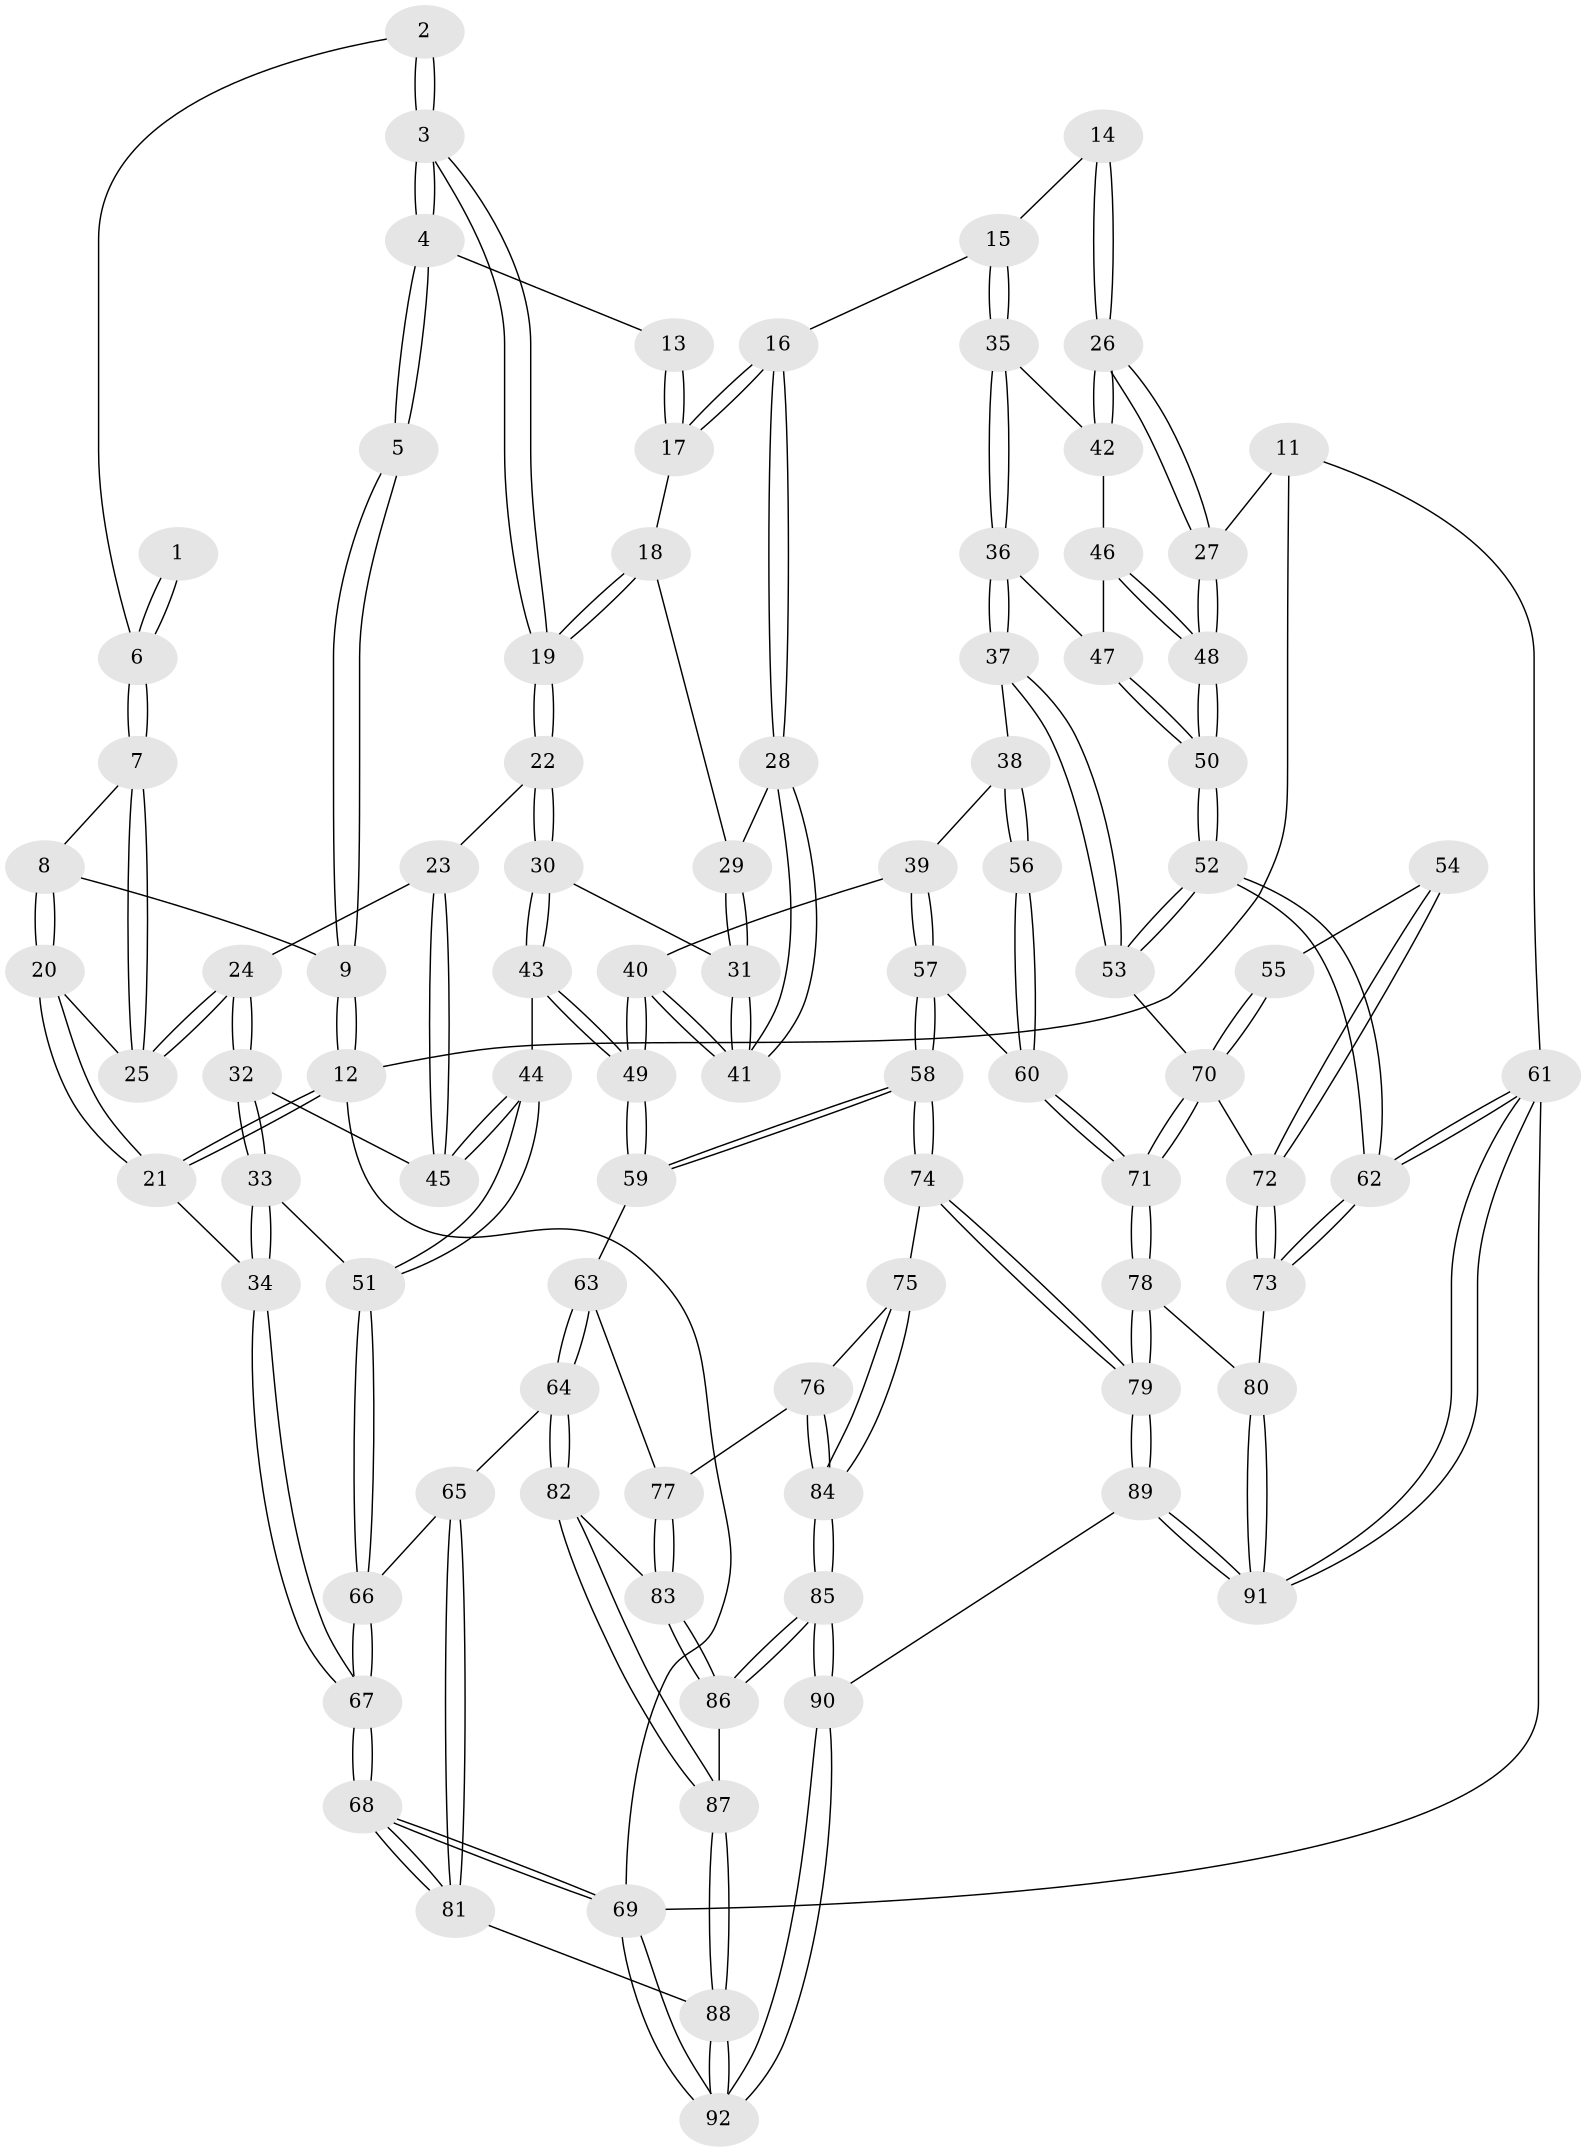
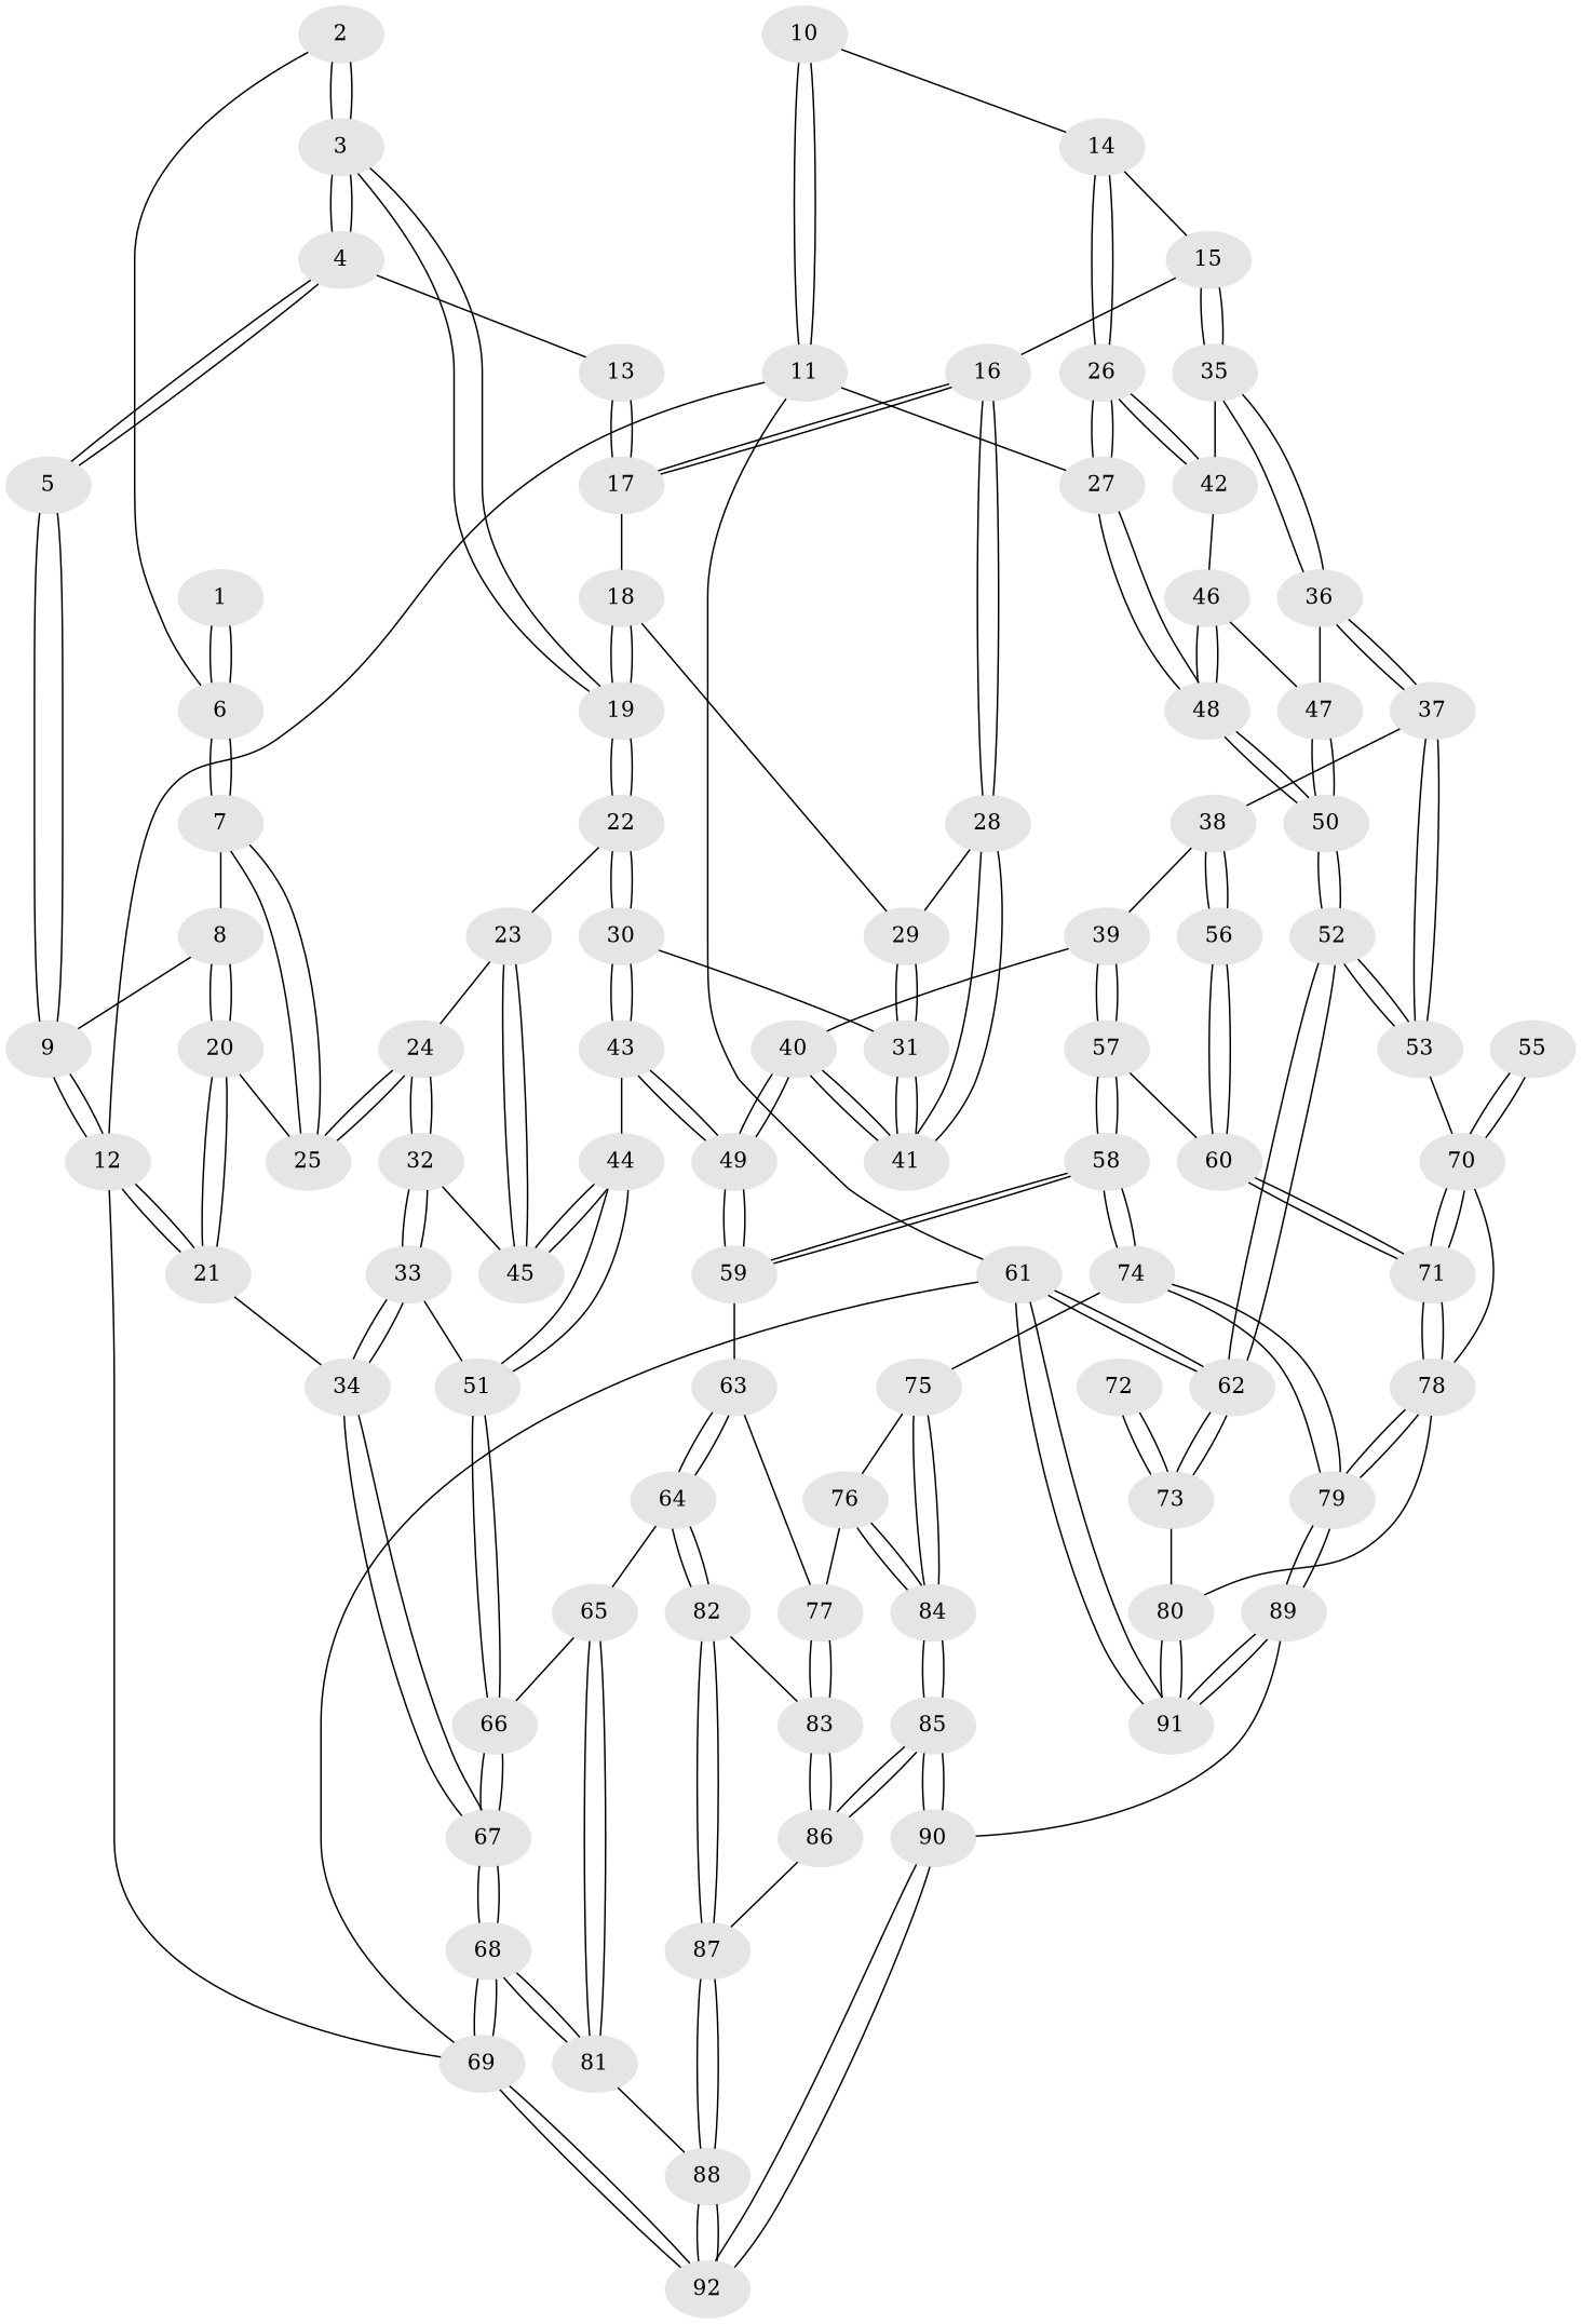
  graph {
    node [color=gray90 style=filled]
    1
    6
    2
    3
    7
    4
    19
    5
    13
    22
    9
    17
    12
    8
    25
    20
    21
    69
+   10
    11
    14
    27
    61
    15
    26
    48
    62
    91
    34
    92
    18
    16
    35
    42
    28
    36
    29
    41
    31
    23
    30
    67
    24
    45
    43
    32
    33
    46
    50
    49
    44
    51
    66
    68
    37
    47
    38
    53
    39
    56
    70
    40
    57
    60
    58
    59
    52
    63
    73
-   54
    55
    72
    71
    74
    75
    79
    64
    77
    78
    80
    65
    82
    83
    81
    87
    88
    76
    84
    89
    85
    86
    90
    1 -- 6
    1 -- 6
    6 -- 7
    6 -- 7
    2 -- 6
    2 -- 3
    2 -- 3
    3 -- 4
    3 -- 4
    3 -- 19
    3 -- 19
    7 -- 8
    7 -- 25
    7 -- 25
    4 -- 5
    4 -- 5
    4 -- 13
    19 -- 22
    19 -- 22
    5 -- 9
    5 -- 9
    13 -- 17
    13 -- 17
    22 -- 23
    22 -- 30
    22 -- 30
    9 -- 12
    9 -- 12
    17 -- 18
    12 -- 21
    12 -- 21
    12 -- 69
    8 -- 9
    8 -- 20
    8 -- 20
    20 -- 25
    20 -- 21
    20 -- 21
    21 -- 34
    69 -- 92
    69 -- 92
+   10 -- 11
+   10 -- 11
+   10 -- 14
    11 -- 12
    11 -- 27
    11 -- 61
    14 -- 15
    14 -- 26
    14 -- 26
    27 -- 48
    27 -- 48
    61 -- 69
    61 -- 62
    61 -- 62
    61 -- 91
    61 -- 91
    15 -- 16
    15 -- 35
    15 -- 35
    26 -- 27
    26 -- 27
    26 -- 42
    26 -- 42
    48 -- 50
    48 -- 50
    62 -- 73
    62 -- 73
    34 -- 67
    34 -- 67
    18 -- 19
    18 -- 19
    18 -- 29
    16 -- 17
    16 -- 17
    16 -- 28
    16 -- 28
    35 -- 42
    35 -- 36
    35 -- 36
    42 -- 46
    28 -- 29
    28 -- 41
    28 -- 41
    36 -- 37
    36 -- 37
    36 -- 47
    29 -- 31
    29 -- 31
    31 -- 41
    31 -- 41
    23 -- 24
    23 -- 45
    23 -- 45
    30 -- 31
    30 -- 43
    30 -- 43
    67 -- 68
    67 -- 68
    24 -- 25
    24 -- 25
    24 -- 32
    24 -- 32
    43 -- 49
    43 -- 49
    43 -- 44
    32 -- 45
    32 -- 33
    32 -- 33
    33 -- 34
    33 -- 34
    33 -- 51
    46 -- 48
    46 -- 48
    46 -- 47
    50 -- 52
    50 -- 52
    49 -- 59
    49 -- 59
    44 -- 45
    44 -- 45
    44 -- 51
    44 -- 51
    51 -- 66
    51 -- 66
    66 -- 67
    66 -- 67
    68 -- 69
    68 -- 69
    68 -- 81
    68 -- 81
    37 -- 38
    37 -- 53
    37 -- 53
    47 -- 50
    47 -- 50
    38 -- 39
    38 -- 56
    38 -- 56
    53 -- 70
    39 -- 40
    39 -- 57
    39 -- 57
    56 -- 60
    56 -- 60
-   70 -- 72
+   70 -- 78
    70 -- 71
    70 -- 71
    40 -- 41
    40 -- 41
    40 -- 49
    40 -- 49
    57 -- 60
    57 -- 58
    57 -- 58
    60 -- 71
    60 -- 71
    58 -- 59
    58 -- 59
    58 -- 74
    58 -- 74
    59 -- 63
    52 -- 62
    52 -- 62
    52 -- 53
    52 -- 53
    63 -- 64
    63 -- 64
    63 -- 77
    73 -- 80
-   54 -- 55
-   54 -- 72
-   54 -- 72
    55 -- 70
    55 -- 70
    72 -- 73
    72 -- 73
    71 -- 78
    71 -- 78
    74 -- 75
    74 -- 79
    74 -- 79
    75 -- 76
    75 -- 84
    75 -- 84
    79 -- 89
    79 -- 89
    64 -- 65
    64 -- 82
    64 -- 82
    77 -- 83
    77 -- 83
    78 -- 79
    78 -- 79
    78 -- 80
    80 -- 91
    80 -- 91
    65 -- 66
    65 -- 81
    65 -- 81
    82 -- 83
    82 -- 87
    82 -- 87
    83 -- 86
    83 -- 86
    81 -- 88
    87 -- 88
    87 -- 88
    88 -- 92
    88 -- 92
    76 -- 77
    76 -- 84
    76 -- 84
    84 -- 85
    84 -- 85
    89 -- 91
    89 -- 91
    89 -- 90
    85 -- 86
    85 -- 86
    85 -- 90
    85 -- 90
    86 -- 87
    90 -- 92
    90 -- 92
  }
